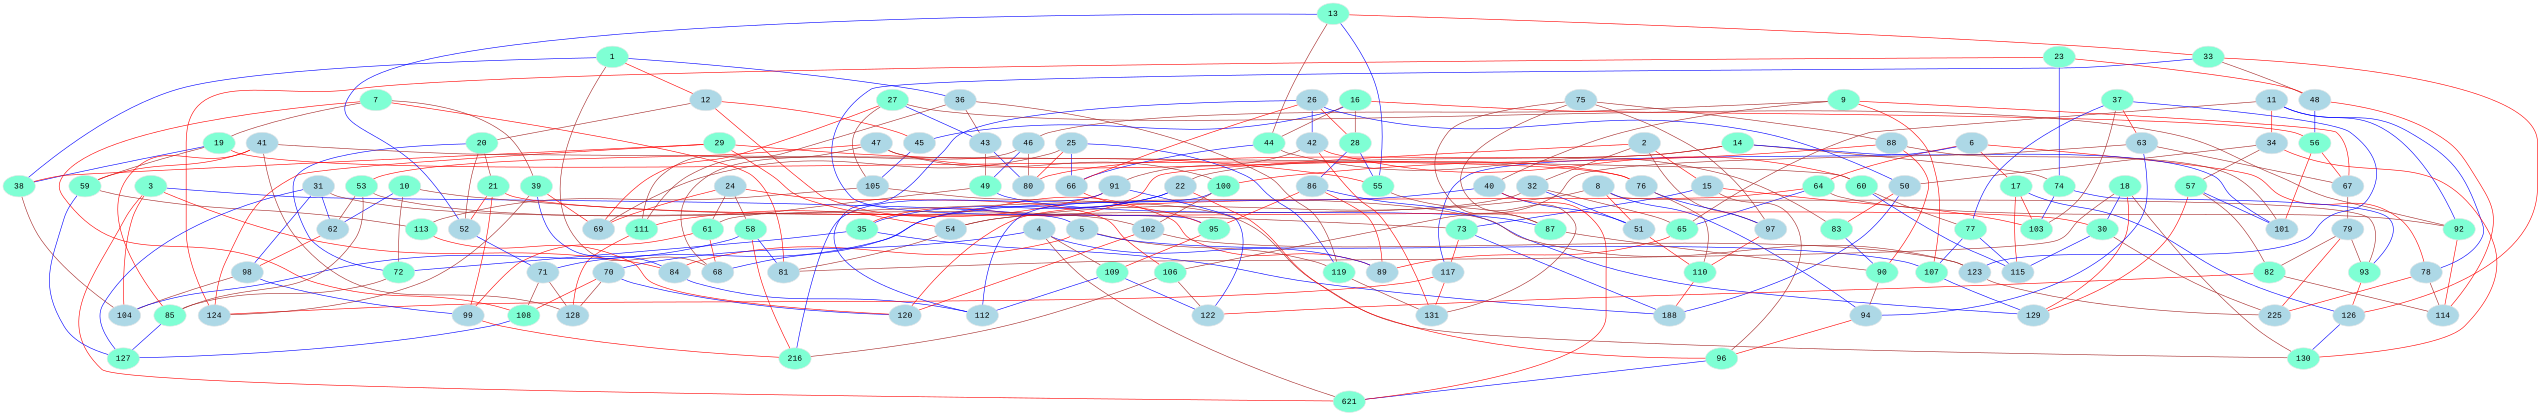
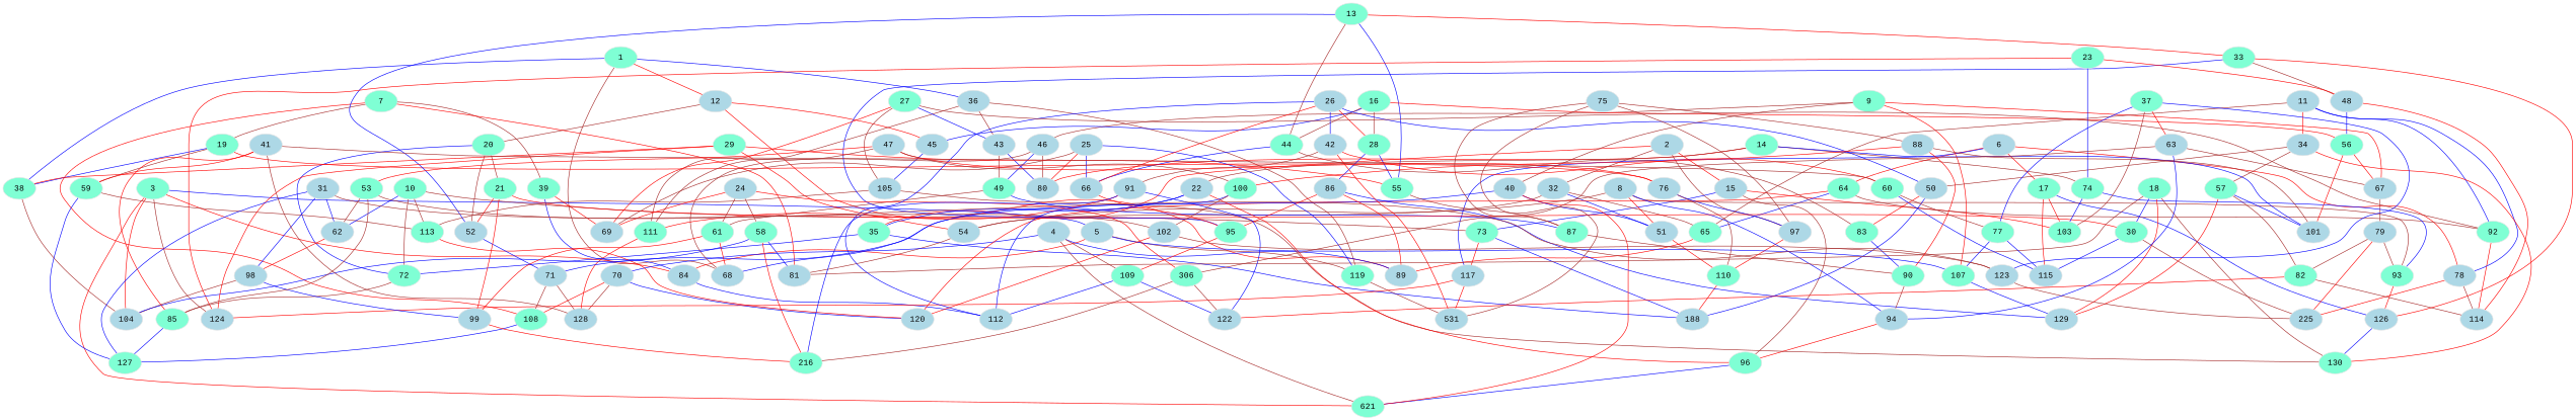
  graph {
    fontname="Liberation Mono"
    node [color=gray90 fillcolor=lightblue fontname="Liberation Mono" style=filled]
    edge [color=brown fontname="Liberation Mono"]
    1 [fillcolor=aquamarine]
    12
    36
    38 [fillcolor=aquamarine]
    68
    89
    20 [fillcolor=aquamarine]
    45
    119 [fillcolor=aquamarine]
    43
    111 [fillcolor=aquamarine]
    104
    2
    15
    32
    35 [fillcolor=aquamarine]
    97
    73 [fillcolor=aquamarine]
    96 [fillcolor=aquamarine]
    103 [fillcolor=aquamarine]
    51
    54
    65 [fillcolor=aquamarine]
    72 [fillcolor=aquamarine]
    n25 [label=188]
    110 [fillcolor=aquamarine]
    3 [fillcolor=aquamarine]
    5
    84
    n30 [fillcolor=aquamarine label=621]
    107 [fillcolor=aquamarine]
    112
    4
    70
    109 [fillcolor=aquamarine]
    108 [fillcolor=aquamarine]
    128
    120
    122
    129
-   131
+   131 [label=531]
    17 [fillcolor=aquamarine]
    6
    64 [fillcolor=aquamarine]
    78
    117
    115
    126
    92 [fillcolor=aquamarine]
    n50 [label=225]
    114
    124
    7 [fillcolor=aquamarine]
    19 [fillcolor=aquamarine]
    39 [fillcolor=aquamarine]
    81
    59 [fillcolor=aquamarine]
    76
    69
    127 [fillcolor=aquamarine]
    8
    93 [fillcolor=aquamarine]
    94
    9 [fillcolor=aquamarine]
    40
    46
    67
    71
    80
    49 [fillcolor=aquamarine]
    79
    10 [fillcolor=aquamarine]
    62
    113 [fillcolor=aquamarine]
    98
    85 [fillcolor=aquamarine]
    11
    34
    130 [fillcolor=aquamarine]
    50
    57 [fillcolor=aquamarine]
    52
    21 [fillcolor=aquamarine]
    105
    13 [fillcolor=aquamarine]
    33 [fillcolor=aquamarine]
    44 [fillcolor=aquamarine]
    55 [fillcolor=aquamarine]
    48
    95 [fillcolor=aquamarine]
    66
    83 [fillcolor=aquamarine]
    87 [fillcolor=aquamarine]
    14 [fillcolor=aquamarine]
    22
    74 [fillcolor=aquamarine]
    101
    16 [fillcolor=aquamarine]
    28 [fillcolor=aquamarine]
    56 [fillcolor=aquamarine]
    86
    18 [fillcolor=aquamarine]
    30 [fillcolor=aquamarine]
    99
    n105 [fillcolor=aquamarine label=216]
    23 [fillcolor=aquamarine]
    58 [fillcolor=aquamarine]
    24
    61 [fillcolor=aquamarine]
-   106 [fillcolor=aquamarine]
+   106 [fillcolor=aquamarine label=306]
    25
    26
    42
    60 [fillcolor=aquamarine]
    91
    27 [fillcolor=aquamarine]
    29 [fillcolor=aquamarine]
    31
    102
    123
    82 [fillcolor=aquamarine]
    37 [fillcolor=aquamarine]
    63
    77 [fillcolor=aquamarine]
    41
    90 [fillcolor=aquamarine]
    47
    53 [fillcolor=aquamarine]
    100 [fillcolor=aquamarine]
    75
    88
    1 -- 12 [color=red]
    1 -- 36 [color=blue]
    1 -- 38 [color=blue]
    1 -- 68
    12 -- 89 [color=red]
    12 -- 20
    12 -- 45 [color=red]
    36 -- 119
    36 -- 43
    36 -- 111
    38 -- 104
    20 -- 72 [color=blue]
    20 -- 52
    20 -- 21
    45 -- 105 [color=blue]
    119 -- 131
    43 -- 80 [color=blue]
    43 -- 49
    111 -- 128 [color=red]
    2 -- 15 [color=red]
    2 -- 32
    2 -- 35 [color=red]
    2 -- 97
    15 -- 73 [color=blue]
    15 -- 96
    15 -- 103 [color=red]
    32 -- 51 [color=blue]
    32 -- 54
    32 -- 65
    35 -- 72 [color=blue]
    35 -- n25 [color=blue]
    97 -- 110 [color=red]
    73 -- n25 [color=blue]
    73 -- 117 [color=red]
    96 -- n30 [color=blue]
    51 -- 110 [color=red]
    54 -- 81
    65 -- 89 [color=red]
    72 -- 85
    110 -- n25 [color=red]
    3 -- 104 [color=red]
    3 -- 5 [color=blue]
    3 -- 84 [color=red]
    3 -- n30 [color=red]
    5 -- 119
    5 -- 84 [color=red]
    5 -- 107 [color=blue]
    84 -- 112 [color=blue]
    107 -- 129 [color=blue]
    4 -- 89 [color=blue]
    4 -- n30
    4 -- 70 [color=blue]
    4 -- 109
    70 -- 108 [color=red]
    70 -- 128
    70 -- 120 [color=blue]
    109 -- 112 [color=blue]
    109 -- 122 [color=blue]
    108 -- 127 [color=blue]
    17 -- 103 [color=red]
    17 -- 115 [color=red]
    17 -- 126 [color=blue]
    6 -- 17 [color=red]
    6 -- 64 [color=red]
    6 -- 78 [color=red]
    6 -- 117 [color=blue]
    64 -- 65 [color=blue]
    64 -- 120 [color=red]
    64 -- 92
    78 -- n50 [color=red]
    78 -- 114
    117 -- 131 [color=red]
    117 -- 124 [color=red]
    126 -- 130 [color=blue]
    92 -- 114 [color=red]
    7 -- 108 [color=red]
    7 -- 19
    7 -- 39
    7 -- 81 [color=red]
    19 -- 38 [color=blue]
    19 -- 59
    19 -- 76 [color=red]
    39 -- 84 [color=blue]
-   39 -- 124
+   3 -- 124
    39 -- 69 [color=red]
    59 -- 127 [color=blue]
    59 -- 113
    76 -- 97 [color=blue]
    76 -- 110
    8 -- 51 [color=red]
    8 -- 54
    8 -- 93
    8 -- 94 [color=blue]
    93 -- 126 [color=red]
    94 -- 96 [color=red]
    9 -- 107 [color=red]
    9 -- 40
    9 -- 46
    9 -- 67 [color=red]
    40 -- 51 [color=blue]
    40 -- n30 [color=red]
    40 -- 71 [color=blue]
    46 -- 68
    46 -- 80
    46 -- 49 [color=blue]
    67 -- 79
    71 -- 108
    71 -- 128
    49 -- 87 [color=blue]
    49 -- 61
    79 -- n50 [color=red]
    79 -- 93
    79 -- 82
    10 -- 73
    10 -- 72
    10 -- 62 [color=blue]
+   10 -- 113
    62 -- 98 [color=red]
    113 -- 120 [color=red]
    98 -- 104
    98 -- 99 [color=blue]
    85 -- 127 [color=blue]
    11 -- 65
    11 -- 78 [color=blue]
    11 -- 92 [color=blue]
    11 -- 34 [color=red]
    34 -- 130 [color=red]
    34 -- 50
    34 -- 57
    50 -- n25 [color=blue]
    50 -- 83 [color=red]
    57 -- 129 [color=red]
    57 -- 101 [color=blue]
    57 -- 82
    52 -- 71 [color=blue]
    21 -- 52 [color=red]
    21 -- 30 [color=red]
    21 -- 99 [color=red]
    105 -- 113
    105 -- 130
    13 -- 52 [color=blue]
    13 -- 33 [color=red]
    13 -- 44
    13 -- 55 [color=blue]
    33 -- 126 [color=red]
    33 -- 48
    33 -- 95 [color=blue]
    44 -- 66 [color=blue]
    44 -- 83
    55 -- 87
    48 -- 114 [color=red]
    48 -- 56 [color=blue]
    95 -- 109 [color=red]
    66 -- 95 [color=red]
    83 -- 90 [color=blue]
    87 -- 90
    14 -- 80 [color=red]
    14 -- 22
    14 -- 74
    14 -- 101 [color=blue]
    22 -- 68 [color=blue]
    22 -- 35 [color=blue]
    22 -- 96 [color=red]
    74 -- 103 [color=blue]
    74 -- 93 [color=blue]
    16 -- 45 [color=blue]
    16 -- 44
    16 -- 28
    16 -- 56 [color=red]
    28 -- 55 [color=blue]
    28 -- 86 [color=blue]
    56 -- 67 [color=red]
    56 -- 101 [color=red]
    86 -- 89 [color=red]
    86 -- 129 [color=blue]
    86 -- 95 [color=red]
    18 -- 129 [color=red]
    18 -- 81
    18 -- 130
    18 -- 30 [color=blue]
    30 -- 115 [color=blue]
    30 -- n50
    99 -- n105 [color=red]
    23 -- 124 [color=red]
    23 -- 48 [color=red]
    23 -- 74 [color=blue]
    58 -- 104 [color=blue]
    58 -- 81 [color=blue]
    58 -- n105 [color=red]
    24 -- 69 [color=red]
    24 -- 58
    24 -- 61
    24 -- 106 [color=red]
    61 -- 68 [color=red]
    61 -- 99 [color=red]
    106 -- 122
    106 -- n105
    25 -- 119 [color=blue]
    25 -- 69
    25 -- 80 [color=red]
    25 -- 66 [color=blue]
    26 -- 112 [color=blue]
    26 -- 50 [color=blue]
    26 -- 66 [color=red]
    26 -- 28 [color=red]
    26 -- 42 [color=blue]
    42 -- 131 [color=red]
    42 -- 60 [color=red]
    42 -- 91
    60 -- 115 [color=blue]
    60 -- 77
    91 -- 111 [color=red]
    91 -- 122 [color=blue]
    91 -- n105 [color=blue]
    27 -- 43 [color=blue]
    27 -- 92
    27 -- 69 [color=red]
    27 -- 105
    29 -- 38 [color=red]
    29 -- 54 [color=red]
    29 -- 124 [color=red]
    29 -- 55 [color=red]
    31 -- 127 [color=blue]
    31 -- 62 [color=blue]
    31 -- 98 [color=blue]
    31 -- 102
    102 -- 120 [color=red]
    102 -- 123
    123 -- n50
    82 -- 122 [color=red]
    82 -- 114
    37 -- 103
    37 -- 123 [color=blue]
    37 -- 63 [color=red]
    37 -- 77 [color=blue]
    63 -- 94 [color=blue]
    63 -- 67
    63 -- 106
    77 -- 107 [color=blue]
    77 -- 115 [color=blue]
    41 -- 128
    41 -- 59 [color=red]
    41 -- 85 [color=red]
    41 -- 60
    90 -- 94
    47 -- 111
    47 -- 76 [color=red]
    47 -- 53 [color=red]
    47 -- 100
    53 -- 62
    53 -- 85
    53 -- 123
    100 -- 112 [color=blue]
    100 -- 102
    75 -- 97
    75 -- 131
    75 -- 87
    75 -- 88
    88 -- 101
    88 -- 90 [color=red]
    88 -- 100 [color=red]
  }
